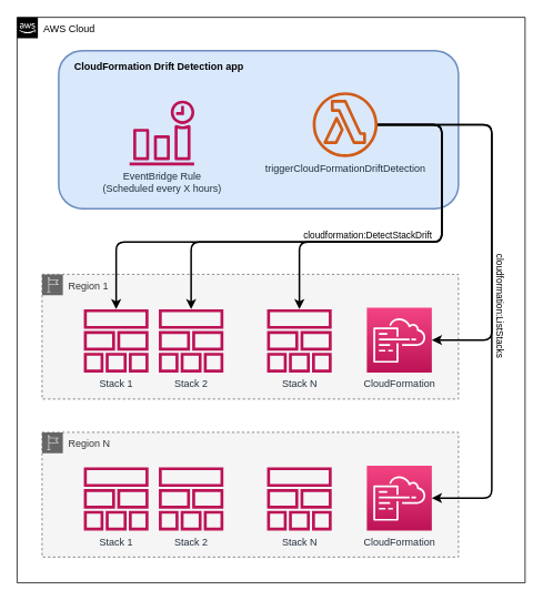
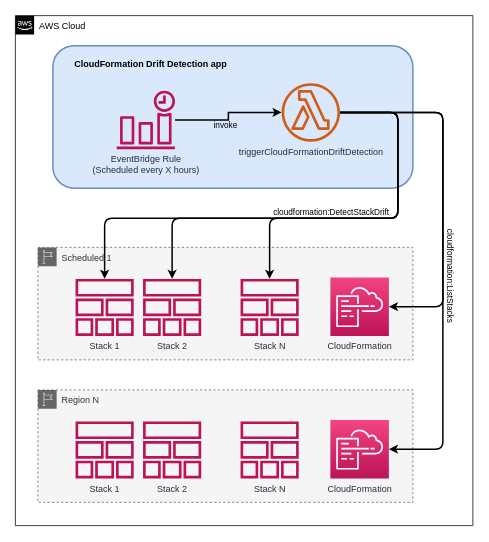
  <mxCell id="0" />
  <mxCell id="1" parent="0" />
  <mxCell id="2" value="AWS Cloud" style="points=[[0,0],[0.25,0],[0.5,0],[0.75,0],[1,0],[1,0.25],[1,0.5],[1,0.75],[1,1],[0.75,1],[0.5,1],[0.25,1],[0,1],[0,0.75],[0,0.5],[0,0.25]];outlineConnect=0;html=1;whiteSpace=wrap;fontSize=12;fontStyle=0;shape=mxgraph.aws4.group;grIcon=mxgraph.aws4.group_aws_cloud_alt;verticalAlign=top;align=left;spacingLeft=30;dashed=0;rounded=1;" vertex="1" parent="1"><mxGeometry x="20" y="20" width="610" height="680" as="geometry" /></mxCell>
  <mxCell id="3" value="" style="rounded=1;whiteSpace=wrap;html=1;strokeWidth=2;perimeterSpacing=0;fillColor=#dae8fc;strokeColor=#6c8ebf;" vertex="1" parent="1"><mxGeometry x="70" y="60" width="480" height="190" as="geometry" /></mxCell>
- <mxCell id="4" value="Region 1" style="points=[[0,0],[0.25,0],[0.5,0],[0.75,0],[1,0],[1,0.25],[1,0.5],[1,0.75],[1,1],[0.75,1],[0.5,1],[0.25,1],[0,1],[0,0.75],[0,0.5],[0,0.25]];outlineConnect=0;html=1;whiteSpace=wrap;fontSize=12;fontStyle=0;shape=mxgraph.aws4.group;grIcon=mxgraph.aws4.group_region;strokeColor=#666666;fillColor=#f5f5f5;verticalAlign=top;align=left;spacingLeft=30;fontColor=#333333;dashed=1;" vertex="1" parent="1"><mxGeometry x="50" y="329" width="500" height="150" as="geometry" /></mxCell>
+ <mxCell id="4" value="Scheduled 1" style="points=[[0,0],[0.25,0],[0.5,0],[0.75,0],[1,0],[1,0.25],[1,0.5],[1,0.75],[1,1],[0.75,1],[0.5,1],[0.25,1],[0,1],[0,0.75],[0,0.5],[0,0.25]];outlineConnect=0;html=1;whiteSpace=wrap;fontSize=12;fontStyle=0;shape=mxgraph.aws4.group;grIcon=mxgraph.aws4.group_region;strokeColor=#666666;fillColor=#f5f5f5;verticalAlign=top;align=left;spacingLeft=30;fontColor=#333333;dashed=1;" vertex="1" parent="1"><mxGeometry x="50" y="329" width="500" height="150" as="geometry" /></mxCell>
+ <mxCell id="5" style="edgeStyle=orthogonalEdgeStyle;rounded=0;orthogonalLoop=1;jettySize=auto;html=1;strokeWidth=2;" edge="1" parent="1" source="7" target="14"><mxGeometry relative="1" as="geometry" /></mxCell>
+ <mxCell id="6" value="invoke" style="edgeLabel;html=1;align=center;verticalAlign=middle;resizable=0;points=[];labelBackgroundColor=none;" vertex="1" connectable="0" parent="5"><mxGeometry x="-0.386" y="-2" relative="1" as="geometry"><mxPoint x="20" y="4" as="offset" /></mxGeometry></mxCell>
  <mxCell id="7" value="EventBridge Rule &lt;br&gt;(Scheduled every X hours)" style="outlineConnect=0;fontColor=#232F3E;gradientColor=none;fillColor=#BC1356;strokeColor=none;dashed=0;verticalLabelPosition=bottom;verticalAlign=top;align=center;html=1;fontSize=12;fontStyle=0;aspect=fixed;pointerEvents=1;shape=mxgraph.aws4.event_time_based;" vertex="1" parent="1"><mxGeometry x="155" y="120" width="78" height="78" as="geometry" /></mxCell>
  <mxCell id="8" style="edgeStyle=orthogonalEdgeStyle;rounded=1;orthogonalLoop=1;jettySize=auto;html=1;strokeWidth=2;entryX=1;entryY=0.5;entryDx=0;entryDy=0;entryPerimeter=0;" edge="1" parent="1" source="14" target="15"><mxGeometry relative="1" as="geometry"><mxPoint x="480" y="330" as="targetPoint" /><Array as="points"><mxPoint x="590" y="149" /><mxPoint x="590" y="408" /></Array></mxGeometry></mxCell>
  <mxCell id="9" value="cloudformation:ListStacks" style="edgeLabel;html=1;align=center;verticalAlign=middle;resizable=0;points=[];rotation=90;" vertex="1" connectable="0" parent="8"><mxGeometry x="0.053" y="-1" relative="1" as="geometry"><mxPoint x="11" y="108" as="offset" /></mxGeometry></mxCell>
  <mxCell id="10" style="edgeStyle=orthogonalEdgeStyle;rounded=1;orthogonalLoop=1;jettySize=auto;html=1;strokeWidth=2;" edge="1" parent="1" source="14" target="16"><mxGeometry relative="1" as="geometry"><Array as="points"><mxPoint x="530" y="149" /><mxPoint x="530" y="290" /><mxPoint x="359" y="290" /></Array></mxGeometry></mxCell>
  <mxCell id="11" style="edgeStyle=orthogonalEdgeStyle;rounded=1;orthogonalLoop=1;jettySize=auto;html=1;strokeWidth=2;" edge="1" parent="1" source="14" target="17"><mxGeometry relative="1" as="geometry"><Array as="points"><mxPoint x="530" y="149" /><mxPoint x="530" y="290" /><mxPoint x="229" y="290" /></Array></mxGeometry></mxCell>
  <mxCell id="12" value="cloudformation:DetectStackDrift" style="edgeLabel;html=1;align=center;verticalAlign=middle;resizable=0;points=[];" vertex="1" connectable="0" parent="11"><mxGeometry x="-0.021" y="-4" relative="1" as="geometry"><mxPoint x="-14" y="-5" as="offset" /></mxGeometry></mxCell>
  <mxCell id="13" style="edgeStyle=orthogonalEdgeStyle;rounded=1;orthogonalLoop=1;jettySize=auto;html=1;strokeWidth=2;" edge="1" parent="1" source="14" target="18"><mxGeometry relative="1" as="geometry"><Array as="points"><mxPoint x="530" y="149" /><mxPoint x="530" y="290" /><mxPoint x="139" y="290" /></Array></mxGeometry></mxCell>
  <mxCell id="14" value="triggerCloudFormationDriftDetection" style="outlineConnect=0;fontColor=#232F3E;gradientColor=none;fillColor=#D05C17;strokeColor=none;dashed=0;verticalLabelPosition=bottom;verticalAlign=top;align=center;html=1;fontSize=12;fontStyle=0;aspect=fixed;pointerEvents=1;shape=mxgraph.aws4.lambda_function;" vertex="1" parent="1"><mxGeometry x="375" y="110" width="78" height="78" as="geometry" /></mxCell>
  <mxCell id="15" value="CloudFormation" style="points=[[0,0,0],[0.25,0,0],[0.5,0,0],[0.75,0,0],[1,0,0],[0,1,0],[0.25,1,0],[0.5,1,0],[0.75,1,0],[1,1,0],[0,0.25,0],[0,0.5,0],[0,0.75,0],[1,0.25,0],[1,0.5,0],[1,0.75,0]];points=[[0,0,0],[0.25,0,0],[0.5,0,0],[0.75,0,0],[1,0,0],[0,1,0],[0.25,1,0],[0.5,1,0],[0.75,1,0],[1,1,0],[0,0.25,0],[0,0.5,0],[0,0.75,0],[1,0.25,0],[1,0.5,0],[1,0.75,0]];outlineConnect=0;fontColor=#232F3E;gradientColor=#F34482;gradientDirection=north;fillColor=#BC1356;strokeColor=#ffffff;dashed=0;verticalLabelPosition=bottom;verticalAlign=top;align=center;html=1;fontSize=12;fontStyle=0;aspect=fixed;shape=mxgraph.aws4.resourceIcon;resIcon=mxgraph.aws4.cloudformation;" vertex="1" parent="1"><mxGeometry x="440" y="369" width="78" height="78" as="geometry" /></mxCell>
  <mxCell id="16" value="Stack N" style="outlineConnect=0;fontColor=#232F3E;gradientColor=none;fillColor=#BC1356;strokeColor=none;dashed=0;verticalLabelPosition=bottom;verticalAlign=top;align=center;html=1;fontSize=12;fontStyle=0;aspect=fixed;pointerEvents=1;shape=mxgraph.aws4.stack;" vertex="1" parent="1"><mxGeometry x="320" y="371" width="78" height="76" as="geometry" /></mxCell>
  <mxCell id="17" value="Stack 2" style="outlineConnect=0;fontColor=#232F3E;gradientColor=none;fillColor=#BC1356;strokeColor=none;dashed=0;verticalLabelPosition=bottom;verticalAlign=top;align=center;html=1;fontSize=12;fontStyle=0;aspect=fixed;pointerEvents=1;shape=mxgraph.aws4.stack;" vertex="1" parent="1"><mxGeometry x="190" y="371" width="78" height="76" as="geometry" /></mxCell>
  <mxCell id="18" value="Stack 1" style="outlineConnect=0;fontColor=#232F3E;gradientColor=none;fillColor=#BC1356;strokeColor=none;dashed=0;verticalLabelPosition=bottom;verticalAlign=top;align=center;html=1;fontSize=12;fontStyle=0;aspect=fixed;pointerEvents=1;shape=mxgraph.aws4.stack;" vertex="1" parent="1"><mxGeometry x="100" y="371" width="78" height="76" as="geometry" /></mxCell>
  <mxCell id="19" value="" style="shape=image;html=1;verticalAlign=top;verticalLabelPosition=bottom;labelBackgroundColor=#ffffff;imageAspect=0;aspect=fixed;image=https://cdn2.iconfinder.com/data/icons/font-awesome/1792/ellipsis-h-128.png" vertex="1" parent="1"><mxGeometry x="280" y="399" width="20" height="20" as="geometry" /></mxCell>
  <mxCell id="20" value="Region N" style="points=[[0,0],[0.25,0],[0.5,0],[0.75,0],[1,0],[1,0.25],[1,0.5],[1,0.75],[1,1],[0.75,1],[0.5,1],[0.25,1],[0,1],[0,0.75],[0,0.5],[0,0.25]];outlineConnect=0;html=1;whiteSpace=wrap;fontSize=12;fontStyle=0;shape=mxgraph.aws4.group;grIcon=mxgraph.aws4.group_region;strokeColor=#666666;fillColor=#f5f5f5;verticalAlign=top;align=left;spacingLeft=30;fontColor=#333333;dashed=1;" vertex="1" parent="1"><mxGeometry x="50" y="519" width="500" height="150" as="geometry" /></mxCell>
  <mxCell id="21" value="CloudFormation" style="points=[[0,0,0],[0.25,0,0],[0.5,0,0],[0.75,0,0],[1,0,0],[0,1,0],[0.25,1,0],[0.5,1,0],[0.75,1,0],[1,1,0],[0,0.25,0],[0,0.5,0],[0,0.75,0],[1,0.25,0],[1,0.5,0],[1,0.75,0]];points=[[0,0,0],[0.25,0,0],[0.5,0,0],[0.75,0,0],[1,0,0],[0,1,0],[0.25,1,0],[0.5,1,0],[0.75,1,0],[1,1,0],[0,0.25,0],[0,0.5,0],[0,0.75,0],[1,0.25,0],[1,0.5,0],[1,0.75,0]];outlineConnect=0;fontColor=#232F3E;gradientColor=#F34482;gradientDirection=north;fillColor=#BC1356;strokeColor=#ffffff;dashed=0;verticalLabelPosition=bottom;verticalAlign=top;align=center;html=1;fontSize=12;fontStyle=0;aspect=fixed;shape=mxgraph.aws4.resourceIcon;resIcon=mxgraph.aws4.cloudformation;" vertex="1" parent="1"><mxGeometry x="440" y="559" width="78" height="78" as="geometry" /></mxCell>
  <mxCell id="22" value="Stack N" style="outlineConnect=0;fontColor=#232F3E;gradientColor=none;fillColor=#BC1356;strokeColor=none;dashed=0;verticalLabelPosition=bottom;verticalAlign=top;align=center;html=1;fontSize=12;fontStyle=0;aspect=fixed;pointerEvents=1;shape=mxgraph.aws4.stack;" vertex="1" parent="1"><mxGeometry x="320" y="561" width="78" height="76" as="geometry" /></mxCell>
  <mxCell id="23" value="Stack 2" style="outlineConnect=0;fontColor=#232F3E;gradientColor=none;fillColor=#BC1356;strokeColor=none;dashed=0;verticalLabelPosition=bottom;verticalAlign=top;align=center;html=1;fontSize=12;fontStyle=0;aspect=fixed;pointerEvents=1;shape=mxgraph.aws4.stack;" vertex="1" parent="1"><mxGeometry x="190" y="561" width="78" height="76" as="geometry" /></mxCell>
  <mxCell id="24" value="Stack 1" style="outlineConnect=0;fontColor=#232F3E;gradientColor=none;fillColor=#BC1356;strokeColor=none;dashed=0;verticalLabelPosition=bottom;verticalAlign=top;align=center;html=1;fontSize=12;fontStyle=0;aspect=fixed;pointerEvents=1;shape=mxgraph.aws4.stack;" vertex="1" parent="1"><mxGeometry x="100" y="561" width="78" height="76" as="geometry" /></mxCell>
  <mxCell id="25" value="" style="shape=image;html=1;verticalAlign=top;verticalLabelPosition=bottom;labelBackgroundColor=#ffffff;imageAspect=0;aspect=fixed;image=https://cdn2.iconfinder.com/data/icons/font-awesome/1792/ellipsis-h-128.png" vertex="1" parent="1"><mxGeometry x="280" y="589" width="20" height="20" as="geometry" /></mxCell>
  <mxCell id="26" value="" style="shape=image;html=1;verticalAlign=top;verticalLabelPosition=bottom;labelBackgroundColor=#ffffff;imageAspect=0;aspect=fixed;image=https://cdn2.iconfinder.com/data/icons/font-awesome/1792/ellipsis-v-128.png" vertex="1" parent="1"><mxGeometry x="290" y="489" width="20" height="20" as="geometry" /></mxCell>
- <mxCell id="27" value="&lt;b&gt;CloudFormation Drift Detection app&lt;/b&gt;" style="text;html=1;align=center;verticalAlign=middle;resizable=0;points=[];autosize=1;strokeColor=none;" vertex="1" parent="1"><mxGeometry x="80" y="70" width="220" height="20" as="geometry" /></mxCell>
+ <mxCell id="27" value="&lt;b&gt;CloudFormation Drift Detection app&lt;/b&gt;" style="text;html=1;align=center;verticalAlign=middle;resizable=0;points=[];autosize=1;strokeColor=none;" vertex="1" parent="1"><mxGeometry x="90" y="75" width="220" height="20" as="geometry" /></mxCell>
  <mxCell id="28" style="edgeStyle=orthogonalEdgeStyle;rounded=1;orthogonalLoop=1;jettySize=auto;html=1;entryX=1;entryY=0.5;entryDx=0;entryDy=0;entryPerimeter=0;strokeWidth=2;" edge="1" parent="1" source="14" target="21"><mxGeometry relative="1" as="geometry"><Array as="points"><mxPoint x="590" y="149" /><mxPoint x="590" y="598" /></Array></mxGeometry></mxCell>
